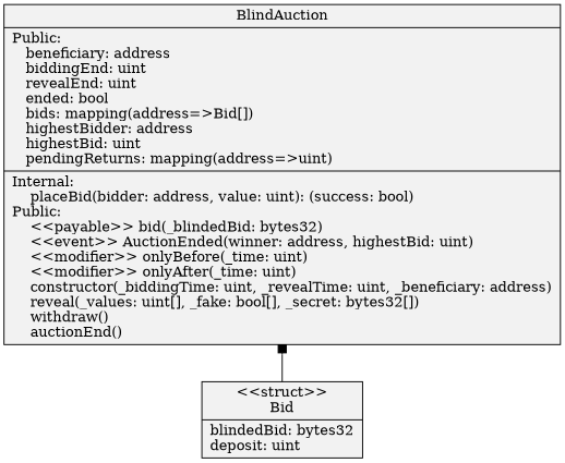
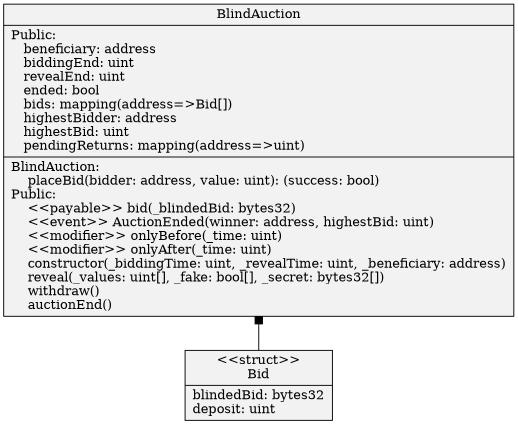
  digraph {
    arrowhead=open
    color=black
    rankdir=BT
    node [fillcolor=gray95 shape=record style=filled]
-   n1 [label="{BlindAuction| Public:\l\ \ \ beneficiary: address\l\ \ \ biddingEnd: uint\l\ \ \ revealEnd: uint\l\ \ \ ended: bool\l\ \ \ bids: mapping\(address=\>Bid[]\)\l\ \ \ highestBidder: address\l\ \ \ highestBid: uint\l\ \ \ pendingReturns: mapping\(address=\>uint\)\l| Internal:\l\ \ \ \ placeBid(bidder: address, value: uint): (success: bool)\lPublic:\l\ \ \ \ \<\<payable\>\> bid(_blindedBid: bytes32)\l\ \ \ \ \<\<event\>\> AuctionEnded(winner: address, highestBid: uint)\l\ \ \ \ \<\<modifier\>\> onlyBefore(_time: uint)\l\ \ \ \ \<\<modifier\>\> onlyAfter(_time: uint)\l\ \ \ \ constructor(_biddingTime: uint, _revealTime: uint, _beneficiary: address)\l\ \ \ \ reveal(_values: uint[], _fake: bool[], _secret: bytes32[])\l\ \ \ \ withdraw()\l\ \ \ \ auctionEnd()\l}"]
+   n1 [label="{BlindAuction| Public:\l\ \ \ beneficiary: address\l\ \ \ biddingEnd: uint\l\ \ \ revealEnd: uint\l\ \ \ ended: bool\l\ \ \ bids: mapping\(address=\>Bid[]\)\l\ \ \ highestBidder: address\l\ \ \ highestBid: uint\l\ \ \ pendingReturns: mapping\(address=\>uint\)\l| BlindAuction:\l\ \ \ \ placeBid(bidder: address, value: uint): (success: bool)\lPublic:\l\ \ \ \ \<\<payable\>\> bid(_blindedBid: bytes32)\l\ \ \ \ \<\<event\>\> AuctionEnded(winner: address, highestBid: uint)\l\ \ \ \ \<\<modifier\>\> onlyBefore(_time: uint)\l\ \ \ \ \<\<modifier\>\> onlyAfter(_time: uint)\l\ \ \ \ constructor(_biddingTime: uint, _revealTime: uint, _beneficiary: address)\l\ \ \ \ reveal(_values: uint[], _fake: bool[], _secret: bytes32[])\l\ \ \ \ withdraw()\l\ \ \ \ auctionEnd()\l}"]
    n2 [label="{\<\<struct\>\>\nBid|blindedBid: bytes32\ldeposit: uint\l}"]
    n2 -> n1 [arrowhead=box weight=3 color=black]
  }
